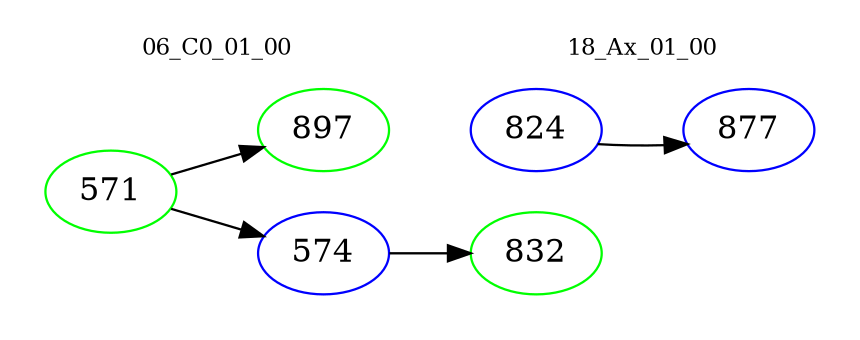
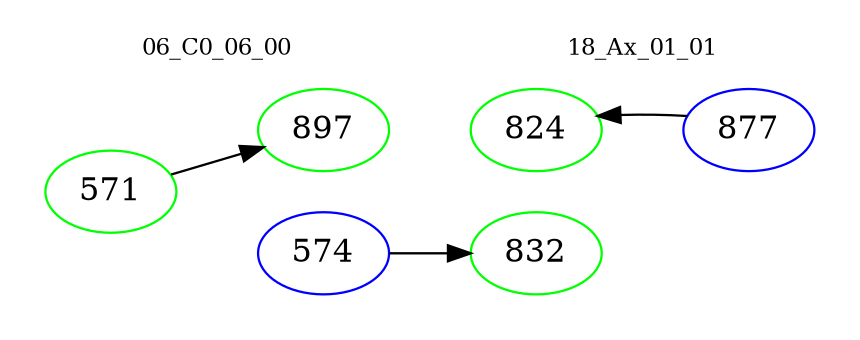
  digraph {
    rankdir=LR
    node [color=green]
    edge [color=black]
-   n1 [color=blue label=824]
+   n1 [label=824]
    n2 [color=blue label=877]
    n3 [label=832]
    n4 [label=571]
    n5 [color=blue label=574]
    n6 [label=897]
    subgraph cluster_1 {
      color=white
      fontsize=10
-     label="18_Ax_01_00"
+     label="18_Ax_01_01"
      n1
      n2
      n3
    }
    subgraph cluster_2 {
      color=white
      fontsize=10
-     label="06_C0_01_00"
+     label="06_C0_06_00"
      n4
      n5
      n6
    }
-   n1 -> n2
-   n4 -> n5
+   n2 -> n1
    n4 -> n6
    n5 -> n3
  }
